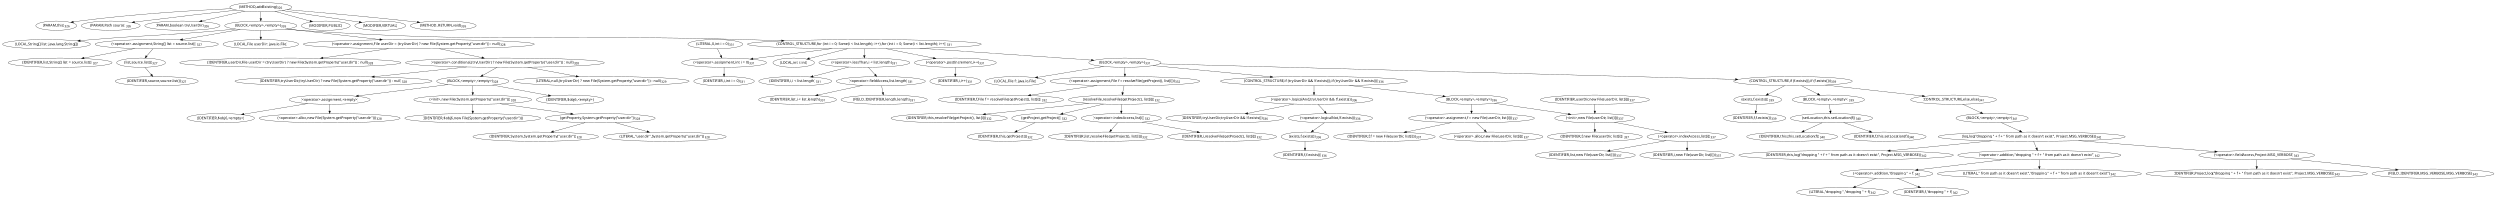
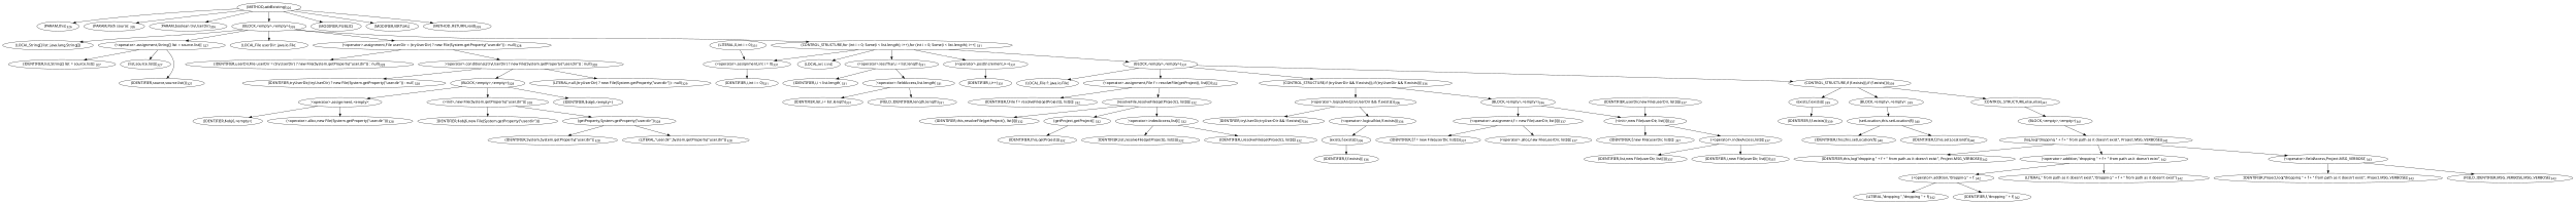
  digraph {
    fontname="Noto Sans"
    node [fontname="Noto Sans"]
    edge [fontname="Noto Sans"]
    n1 [label=<(METHOD,addExisting)<SUB>326</SUB>>]
    n2 [label=<(PARAM,this)<SUB>326</SUB>>]
    n3 [label=<(PARAM,Path source)<SUB>326</SUB>>]
    n4 [label=<(PARAM,boolean tryUserDir)<SUB>326</SUB>>]
    n5 [label=<(BLOCK,&lt;empty&gt;,&lt;empty&gt;)<SUB>326</SUB>>]
    n6 [label=<(MODIFIER,PUBLIC)>]
    n7 [label=<(MODIFIER,VIRTUAL)>]
    n8 [label=<(METHOD_RETURN,void)<SUB>326</SUB>>]
    n9 [label=<(LOCAL,String[] list: java.lang.String[])>]
    n10 [label=<(&lt;operator&gt;.assignment,String[] list = source.list())<SUB>327</SUB>>]
    n11 [label=<(LOCAL,File userDir: java.io.File)>]
    n12 [label=<(&lt;operator&gt;.assignment,File userDir = (tryUserDir) ? new File(System.getProperty(&quot;user.dir&quot;)) : null)<SUB>328</SUB>>]
    n13 [label=<(CONTROL_STRUCTURE,for (int i = 0; Some(i &lt; list.length); i++),for (int i = 0; Some(i &lt; list.length); i++))<SUB>331</SUB>>]
    n14 [label=<(IDENTIFIER,list,String[] list = source.list())<SUB>327</SUB>>]
    n15 [label=<(list,source.list())<SUB>327</SUB>>]
    n16 [label=<(IDENTIFIER,userDir,File userDir = (tryUserDir) ? new File(System.getProperty(&quot;user.dir&quot;)) : null)<SUB>328</SUB>>]
    n17 [label=<(&lt;operator&gt;.conditional,(tryUserDir) ? new File(System.getProperty(&quot;user.dir&quot;)) : null)<SUB>328</SUB>>]
    n18 [label=<(LOCAL,int i: int)>]
    n19 [label=<(&lt;operator&gt;.assignment,int i = 0)<SUB>331</SUB>>]
    n20 [label=<(&lt;operator&gt;.lessThan,i &lt; list.length)<SUB>331</SUB>>]
    n21 [label=<(&lt;operator&gt;.postIncrement,i++)<SUB>331</SUB>>]
    n22 [label=<(BLOCK,&lt;empty&gt;,&lt;empty&gt;)<SUB>331</SUB>>]
    n23 [label=<(IDENTIFIER,source,source.list())<SUB>327</SUB>>]
    n24 [label=<(IDENTIFIER,tryUserDir,(tryUserDir) ? new File(System.getProperty(&quot;user.dir&quot;)) : null)<SUB>328</SUB>>]
    n25 [label=<(BLOCK,&lt;empty&gt;,&lt;empty&gt;)<SUB>328</SUB>>]
    n26 [label=<(LITERAL,null,(tryUserDir) ? new File(System.getProperty(&quot;user.dir&quot;)) : null)<SUB>329</SUB>>]
    n27 [label=<(&lt;operator&gt;.assignment,&lt;empty&gt;)>]
    n28 [label=<(&lt;init&gt;,new File(System.getProperty(&quot;user.dir&quot;)))<SUB>328</SUB>>]
    n29 [label=<(IDENTIFIER,$obj6,&lt;empty&gt;)>]
    n30 [label=<(IDENTIFIER,$obj6,&lt;empty&gt;)>]
    n31 [label=<(&lt;operator&gt;.alloc,new File(System.getProperty(&quot;user.dir&quot;)))<SUB>328</SUB>>]
    n32 [label=<(IDENTIFIER,$obj6,new File(System.getProperty(&quot;user.dir&quot;)))>]
    n33 [label=<(getProperty,System.getProperty(&quot;user.dir&quot;))<SUB>328</SUB>>]
    n34 [label=<(IDENTIFIER,System,System.getProperty(&quot;user.dir&quot;))<SUB>328</SUB>>]
    n35 [label=<(LITERAL,&quot;user.dir&quot;,System.getProperty(&quot;user.dir&quot;))<SUB>328</SUB>>]
    n36 [label=<(IDENTIFIER,i,int i = 0)<SUB>331</SUB>>]
    n37 [label=<(IDENTIFIER,i,i &lt; list.length)<SUB>331</SUB>>]
    n38 [label=<(&lt;operator&gt;.fieldAccess,list.length)<SUB>331</SUB>>]
    n39 [label=<(IDENTIFIER,i,i++)<SUB>331</SUB>>]
    n40 [label=<(LOCAL,File f: java.io.File)>]
    n41 [label=<(&lt;operator&gt;.assignment,File f = resolveFile(getProject(), list[i]))<SUB>332</SUB>>]
    n42 [label=<(CONTROL_STRUCTURE,if (tryUserDir &amp;&amp; !f.exists()),if (tryUserDir &amp;&amp; !f.exists()))<SUB>336</SUB>>]
    n43 [label=<(CONTROL_STRUCTURE,if (f.exists()),if (f.exists()))<SUB>339</SUB>>]
    n44 [label=<(LITERAL,0,int i = 0)<SUB>331</SUB>>]
    n45 [label=<(IDENTIFIER,list,i &lt; list.length)<SUB>331</SUB>>]
    n46 [label=<(FIELD_IDENTIFIER,length,length)<SUB>331</SUB>>]
    n47 [label=<(IDENTIFIER,f,File f = resolveFile(getProject(), list[i]))<SUB>332</SUB>>]
    n48 [label=<(resolveFile,resolveFile(getProject(), list[i]))<SUB>332</SUB>>]
    n49 [label=<(&lt;operator&gt;.logicalAnd,tryUserDir &amp;&amp; !f.exists())<SUB>336</SUB>>]
    n50 [label=<(BLOCK,&lt;empty&gt;,&lt;empty&gt;)<SUB>336</SUB>>]
    n51 [label=<(exists,f.exists())<SUB>339</SUB>>]
    n52 [label=<(BLOCK,&lt;empty&gt;,&lt;empty&gt;)<SUB>339</SUB>>]
    n53 [label=<(CONTROL_STRUCTURE,else,else)<SUB>341</SUB>>]
    n54 [label=<(IDENTIFIER,this,resolveFile(getProject(), list[i]))<SUB>332</SUB>>]
    n55 [label=<(getProject,getProject())<SUB>332</SUB>>]
    n56 [label=<(&lt;operator&gt;.indexAccess,list[i])<SUB>332</SUB>>]
    n57 [label=<(IDENTIFIER,this,getProject())<SUB>332</SUB>>]
    n58 [label=<(IDENTIFIER,list,resolveFile(getProject(), list[i]))<SUB>332</SUB>>]
    n59 [label=<(IDENTIFIER,i,resolveFile(getProject(), list[i]))<SUB>332</SUB>>]
    n60 [label=<(IDENTIFIER,tryUserDir,tryUserDir &amp;&amp; !f.exists())<SUB>336</SUB>>]
    n61 [label=<(&lt;operator&gt;.logicalNot,!f.exists())<SUB>336</SUB>>]
    n62 [label=<(&lt;operator&gt;.assignment,f = new File(userDir, list[i]))<SUB>337</SUB>>]
    n63 [label=<(&lt;init&gt;,new File(userDir, list[i]))<SUB>337</SUB>>]
    n64 [label=<(exists,f.exists())<SUB>336</SUB>>]
    n65 [label=<(IDENTIFIER,f,f.exists())<SUB>336</SUB>>]
    n66 [label=<(IDENTIFIER,f,f = new File(userDir, list[i]))<SUB>337</SUB>>]
    n67 [label=<(&lt;operator&gt;.alloc,new File(userDir, list[i]))<SUB>337</SUB>>]
    n68 [label=<(IDENTIFIER,f,new File(userDir, list[i]))<SUB>337</SUB>>]
    n69 [label=<(&lt;operator&gt;.indexAccess,list[i])<SUB>337</SUB>>]
    n70 [label=<(IDENTIFIER,userDir,new File(userDir, list[i]))<SUB>337</SUB>>]
    n71 [label=<(IDENTIFIER,list,new File(userDir, list[i]))<SUB>337</SUB>>]
    n72 [label=<(IDENTIFIER,i,new File(userDir, list[i]))<SUB>337</SUB>>]
    n73 [label=<(IDENTIFIER,f,f.exists())<SUB>339</SUB>>]
    n74 [label=<(setLocation,this.setLocation(f))<SUB>340</SUB>>]
    n75 [label=<(BLOCK,&lt;empty&gt;,&lt;empty&gt;)<SUB>341</SUB>>]
    n76 [label=<(IDENTIFIER,this,this.setLocation(f))<SUB>340</SUB>>]
    n77 [label=<(IDENTIFIER,f,this.setLocation(f))<SUB>340</SUB>>]
    n78 [label=<(log,log(&quot;dropping &quot; + f + &quot; from path as it doesn't exist&quot;, Project.MSG_VERBOSE))<SUB>342</SUB>>]
    n79 [label=<(IDENTIFIER,this,log(&quot;dropping &quot; + f + &quot; from path as it doesn't exist&quot;, Project.MSG_VERBOSE))<SUB>342</SUB>>]
    n80 [label=<(&lt;operator&gt;.addition,&quot;dropping &quot; + f + &quot; from path as it doesn't exist&quot;)<SUB>342</SUB>>]
    n81 [label=<(&lt;operator&gt;.fieldAccess,Project.MSG_VERBOSE)<SUB>343</SUB>>]
    n82 [label=<(&lt;operator&gt;.addition,&quot;dropping &quot; + f)<SUB>342</SUB>>]
    n83 [label=<(LITERAL,&quot; from path as it doesn't exist&quot;,&quot;dropping &quot; + f + &quot; from path as it doesn't exist&quot;)<SUB>342</SUB>>]
    n84 [label=<(IDENTIFIER,Project,log(&quot;dropping &quot; + f + &quot; from path as it doesn't exist&quot;, Project.MSG_VERBOSE))<SUB>343</SUB>>]
    n85 [label=<(FIELD_IDENTIFIER,MSG_VERBOSE,MSG_VERBOSE)<SUB>343</SUB>>]
    n86 [label=<(LITERAL,&quot;dropping &quot;,&quot;dropping &quot; + f)<SUB>342</SUB>>]
    n87 [label=<(IDENTIFIER,f,&quot;dropping &quot; + f)<SUB>342</SUB>>]
    n1 -> n2
    n1 -> n3
    n1 -> n4
    n1 -> n5
    n1 -> n6
    n1 -> n7
    n1 -> n8
    n5 -> n9
    n5 -> n10
    n5 -> n11
    n5 -> n12
    n5 -> n13
    n10 -> n14
    n10 -> n15
    n12 -> n16
    n12 -> n17
    n13 -> n18
    n13 -> n19
    n13 -> n20
    n13 -> n21
    n13 -> n22
-   n15 -> n23
+   n10 -> n23
    n17 -> n24
    n17 -> n25
    n17 -> n26
    n19 -> n36
    n20 -> n37
    n20 -> n38
    n21 -> n39
    n22 -> n40
    n22 -> n41
    n22 -> n42
    n22 -> n43
    n25 -> n27
    n25 -> n28
    n25 -> n29
    n27 -> n30
    n27 -> n31
    n28 -> n32
    n28 -> n33
    n33 -> n34
    n33 -> n35
    n38 -> n45
    n38 -> n46
    n41 -> n47
    n41 -> n48
    n42 -> n49
    n42 -> n50
    n43 -> n51
    n43 -> n52
    n43 -> n53
    n44 -> n19
    n48 -> n54
    n48 -> n55
    n48 -> n56
    n49 -> n60
    n49 -> n61
    n50 -> n62
    n50 -> n63
    n51 -> n73
    n52 -> n74
    n53 -> n75
    n55 -> n57
    n56 -> n58
    n56 -> n59
    n61 -> n64
    n62 -> n66
    n62 -> n67
    n63 -> n68
    n63 -> n69
    n64 -> n65
    n69 -> n71
    n69 -> n72
    n70 -> n63
    n74 -> n76
    n74 -> n77
    n75 -> n78
    n78 -> n79
    n78 -> n80
    n78 -> n81
    n80 -> n82
    n80 -> n83
    n81 -> n84
    n81 -> n85
    n82 -> n86
    n82 -> n87
  }
